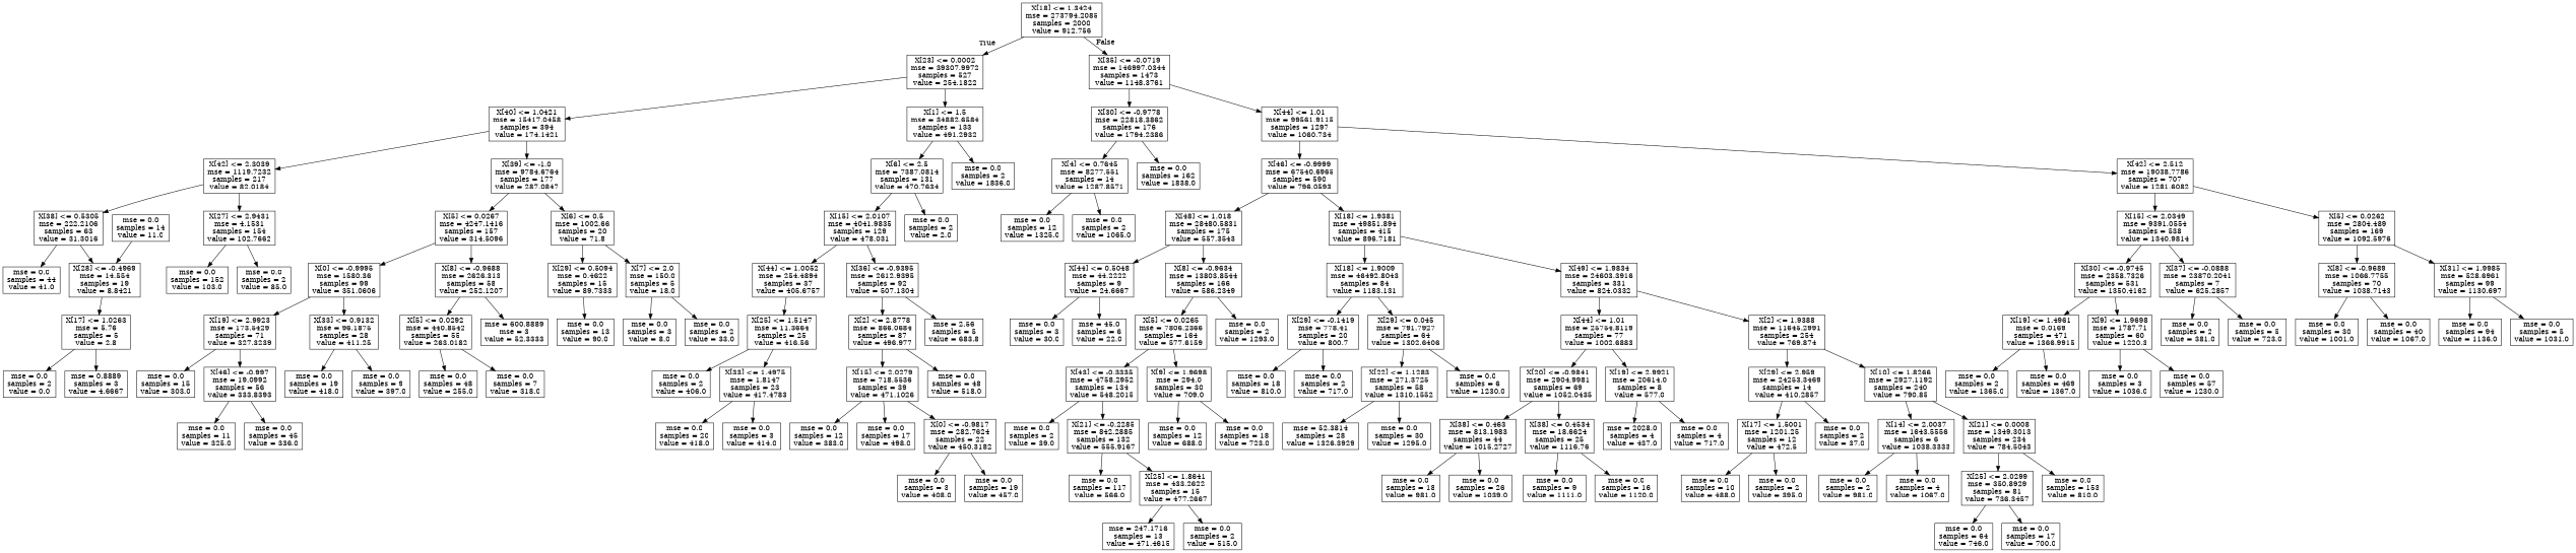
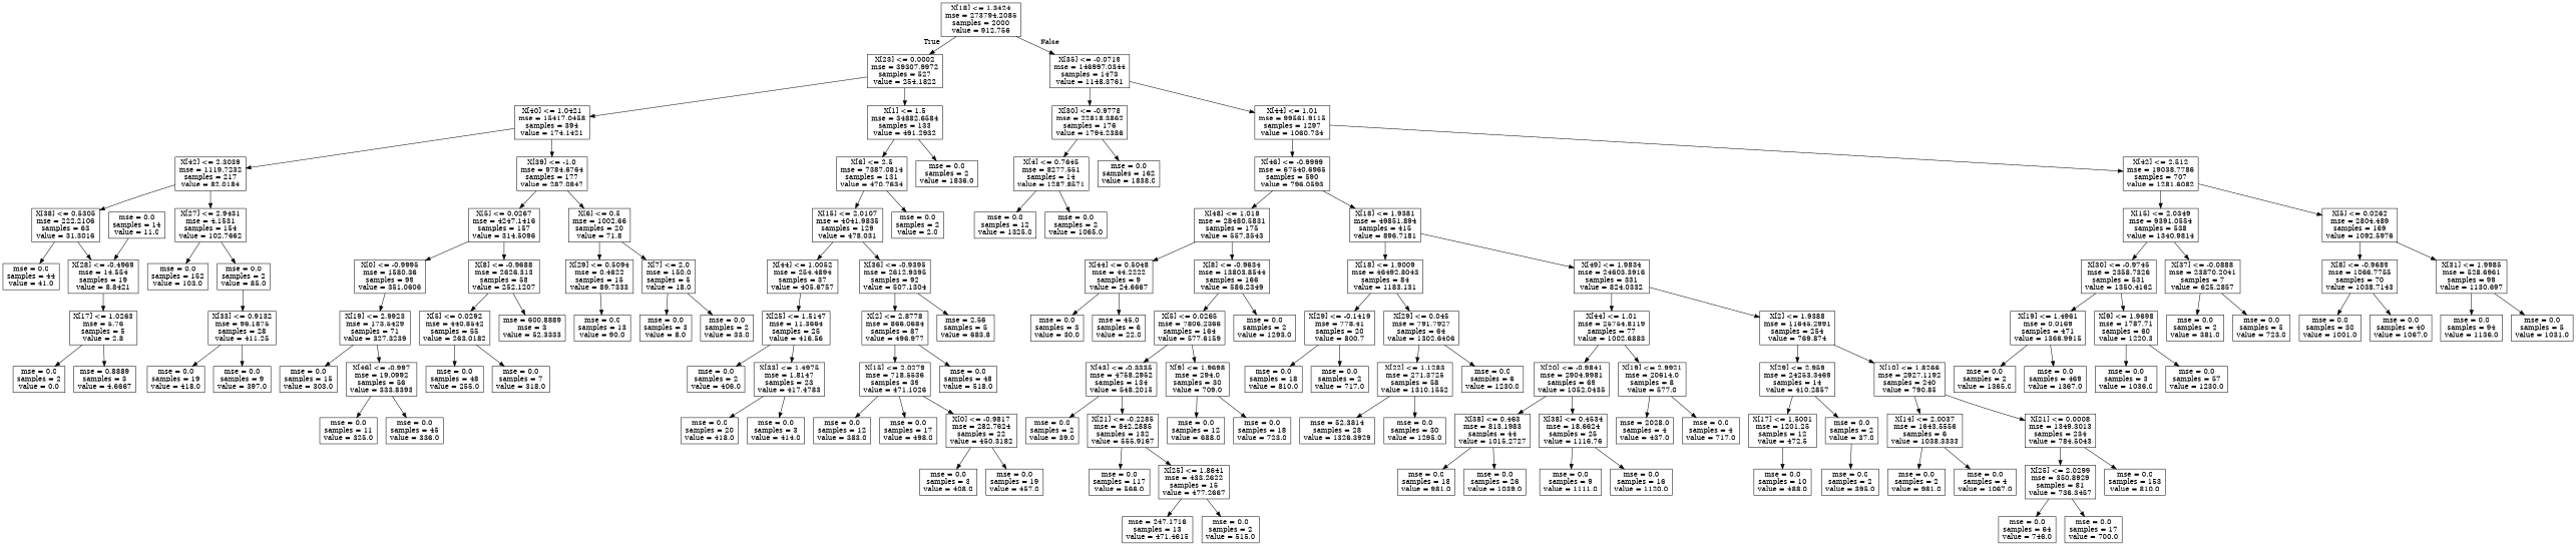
  digraph {
    node [shape=box]
    n1 [label="X[18] <= 1.3424\nmse = 273794.2085\nsamples = 2000\nvalue = 912.756"]
    n2 [label="X[23] <= 0.0002\nmse = 39307.9972\nsamples = 527\nvalue = 254.1822"]
    n3 [label="X[35] <= -0.0719\nmse = 146997.0344\nsamples = 1473\nvalue = 1148.3761"]
    n4 [label="X[40] <= 1.0421\nmse = 15417.0458\nsamples = 394\nvalue = 174.1421"]
    n5 [label="X[1] <= 1.5\nmse = 34882.6584\nsamples = 133\nvalue = 491.2932"]
    n6 [label="X[30] <= -0.9778\nmse = 22818.3862\nsamples = 176\nvalue = 1794.2386"]
    n7 [label="X[44] <= 1.01\nmse = 99561.9115\nsamples = 1297\nvalue = 1060.734"]
    n8 [label="X[42] <= 2.3039\nmse = 1119.7232\nsamples = 217\nvalue = 82.0184"]
    n9 [label="X[39] <= -1.0\nmse = 9784.6764\nsamples = 177\nvalue = 287.0847"]
    n10 [label="X[6] <= 2.5\nmse = 7387.0814\nsamples = 131\nvalue = 470.7634"]
    n11 [label="mse = 0.0\nsamples = 2\nvalue = 1836.0"]
    n12 [label="X[38] <= 0.5305\nmse = 222.2106\nsamples = 63\nvalue = 31.3016"]
    n13 [label="X[27] <= 2.9431\nmse = 4.1531\nsamples = 154\nvalue = 102.7662"]
    n14 [label="X[5] <= 0.0267\nmse = 4247.1416\nsamples = 157\nvalue = 314.5096"]
    n15 [label="X[6] <= 0.5\nmse = 1002.66\nsamples = 20\nvalue = 71.8"]
    n16 [label="mse = 0.0\nsamples = 44\nvalue = 41.0"]
    n17 [label="X[28] <= -0.4969\nmse = 14.554\nsamples = 19\nvalue = 8.8421"]
    n18 [label="mse = 0.0\nsamples = 152\nvalue = 103.0"]
    n19 [label="mse = 0.0\nsamples = 2\nvalue = 85.0"]
    n20 [label="X[17] <= 1.0263\nmse = 5.76\nsamples = 5\nvalue = 2.8"]
    n21 [label="mse = 0.0\nsamples = 2\nvalue = 0.0"]
    n22 [label="mse = 0.8889\nsamples = 3\nvalue = 4.6667"]
    n23 [label="mse = 0.0\nsamples = 14\nvalue = 11.0"]
    n24 [label="X[0] <= -0.9995\nmse = 1580.36\nsamples = 99\nvalue = 351.0606"]
    n25 [label="X[8] <= -0.9688\nmse = 2626.313\nsamples = 58\nvalue = 252.1207"]
    n26 [label="X[29] <= 0.5094\nmse = 0.4622\nsamples = 15\nvalue = 89.7333"]
    n27 [label="X[7] <= 2.0\nmse = 150.0\nsamples = 5\nvalue = 18.0"]
    n28 [label="X[19] <= 2.9923\nmse = 173.5429\nsamples = 71\nvalue = 327.3239"]
    n29 [label="X[33] <= 0.9132\nmse = 96.1875\nsamples = 28\nvalue = 411.25"]
    n30 [label="X[5] <= 0.0292\nmse = 440.8542\nsamples = 55\nvalue = 263.0182"]
    n31 [label="mse = 600.8889\nmse = 3\nvalue = 52.3333"]
    n32 [label="mse = 0.0\nsamples = 15\nvalue = 303.0"]
    n33 [label="X[46] <= -0.997\nmse = 19.0992\nsamples = 56\nvalue = 333.8393"]
    n34 [label="mse = 0.0\nsamples = 19\nvalue = 418.0"]
    n35 [label="mse = 0.0\nsamples = 9\nvalue = 397.0"]
    n36 [label="mse = 0.0\nsamples = 11\nvalue = 325.0"]
    n37 [label="mse = 0.0\nsamples = 45\nvalue = 336.0"]
    n38 [label="mse = 0.0\nsamples = 48\nvalue = 255.0"]
    n39 [label="mse = 0.0\nsamples = 7\nvalue = 318.0"]
    n40 [label="mse = 0.0\nsamples = 13\nvalue = 90.0"]
    n41 [label="mse = 0.0\nsamples = 3\nvalue = 8.0"]
    n42 [label="mse = 0.0\nsamples = 2\nvalue = 33.0"]
    n43 [label="X[15] <= 2.0107\nmse = 4041.9835\nsamples = 129\nvalue = 478.031"]
    n44 [label="mse = 0.0\nsamples = 2\nvalue = 2.0"]
    n45 [label="X[44] <= 1.0052\nmse = 254.4894\nsamples = 37\nvalue = 405.6757"]
    n46 [label="X[36] <= -0.9395\nmse = 2612.9395\nsamples = 92\nvalue = 507.1304"]
    n47 [label="X[25] <= 1.5147\nmse = 11.3664\nsamples = 25\nvalue = 416.56"]
    n48 [label="X[2] <= 2.8778\nmse = 866.0684\nsamples = 87\nvalue = 496.977"]
    n49 [label="mse = 2.56\nsamples = 5\nvalue = 683.8"]
    n50 [label="mse = 0.0\nsamples = 2\nvalue = 406.0"]
    n51 [label="X[33] <= 1.4975\nmse = 1.8147\nsamples = 23\nvalue = 417.4783"]
    n52 [label="mse = 0.0\nsamples = 12\nvalue = 383.0"]
    n53 [label="mse = 0.0\nsamples = 20\nvalue = 418.0"]
    n54 [label="mse = 0.0\nsamples = 3\nvalue = 414.0"]
    n55 [label="X[15] <= 2.0279\nmse = 718.5536\nsamples = 39\nvalue = 471.1026"]
    n56 [label="mse = 0.0\nsamples = 48\nvalue = 518.0"]
    n57 [label="mse = 0.0\nsamples = 17\nvalue = 498.0"]
    n58 [label="X[0] <= -0.9817\nmse = 282.7624\nsamples = 22\nvalue = 450.3182"]
    n59 [label="mse = 0.0\nsamples = 3\nvalue = 408.0"]
    n60 [label="mse = 0.0\nsamples = 19\nvalue = 457.0"]
    n61 [label="X[4] <= 0.7645\nmse = 8277.551\nsamples = 14\nvalue = 1287.8571"]
    n62 [label="mse = 0.0\nsamples = 162\nvalue = 1838.0"]
    n63 [label="X[46] <= -0.9999\nmse = 67540.6965\nsamples = 590\nvalue = 796.0593"]
    n64 [label="X[42] <= 2.512\nmse = 19038.7786\nsamples = 707\nvalue = 1281.6082"]
    n65 [label="mse = 0.0\nsamples = 12\nvalue = 1325.0"]
    n66 [label="mse = 0.0\nsamples = 2\nvalue = 1065.0"]
    n67 [label="X[48] <= 1.018\nmse = 28480.5831\nsamples = 175\nvalue = 557.3543"]
    n68 [label="X[18] <= 1.9381\nmse = 49851.894\nsamples = 415\nvalue = 896.7181"]
    n69 [label="X[15] <= 2.0349\nmse = 9391.0554\nsamples = 538\nvalue = 1340.9814"]
    n70 [label="X[5] <= 0.0262\nmse = 2804.489\nsamples = 169\nvalue = 1092.5976"]
    n71 [label="X[44] <= 0.5048\nmse = 44.2222\nsamples = 9\nvalue = 24.6667"]
    n72 [label="X[8] <= -0.9634\nmse = 13803.8544\nsamples = 166\nvalue = 586.2349"]
    n73 [label="X[18] <= 1.9009\nmse = 46492.8043\nsamples = 84\nvalue = 1183.131"]
    n74 [label="X[49] <= 1.9834\nmse = 24603.3916\nsamples = 331\nvalue = 824.0332"]
    n75 [label="mse = 0.0\nsamples = 3\nvalue = 30.0"]
    n76 [label="mse = 45.0\nsamples = 6\nvalue = 22.0"]
    n77 [label="X[5] <= 0.0265\nmse = 7806.2366\nsamples = 164\nvalue = 577.6159"]
    n78 [label="mse = 0.0\nsamples = 2\nvalue = 1293.0"]
    n79 [label="X[43] <= -0.3335\nmse = 4758.2952\nsamples = 134\nvalue = 548.2015"]
    n80 [label="X[9] <= 1.9698\nmse = 294.0\nsamples = 30\nvalue = 709.0"]
    n81 [label="mse = 0.0\nsamples = 2\nvalue = 39.0"]
    n82 [label="X[21] <= -0.2285\nmse = 842.2885\nsamples = 132\nvalue = 555.9167"]
    n83 [label="mse = 0.0\nsamples = 12\nvalue = 688.0"]
    n84 [label="mse = 0.0\nsamples = 18\nvalue = 723.0"]
    n85 [label="mse = 0.0\nsamples = 117\nvalue = 566.0"]
    n86 [label="X[25] <= 1.8641\nmse = 433.2622\nsamples = 15\nvalue = 477.2667"]
    n87 [label="mse = 247.1716\nsamples = 13\nvalue = 471.4615"]
    n88 [label="mse = 0.0\nsamples = 2\nvalue = 515.0"]
    n89 [label="X[29] <= -0.1419\nmse = 778.41\nsamples = 20\nvalue = 800.7"]
    n90 [label="X[29] <= 0.045\nmse = 791.7927\nsamples = 64\nvalue = 1302.6406"]
    n91 [label="X[44] <= 1.01\nmse = 25754.8119\nsamples = 77\nvalue = 1002.6883"]
    n92 [label="X[2] <= 1.9388\nmse = 11645.2991\nsamples = 254\nvalue = 769.874"]
    n93 [label="mse = 0.0\nsamples = 18\nvalue = 810.0"]
    n94 [label="mse = 0.0\nsamples = 2\nvalue = 717.0"]
    n95 [label="X[22] <= 1.1283\nmse = 271.3725\nsamples = 58\nvalue = 1310.1552"]
    n96 [label="mse = 0.0\nsamples = 6\nvalue = 1230.0"]
    n97 [label="mse = 52.3814\nsamples = 28\nvalue = 1326.3929"]
    n98 [label="mse = 0.0\nsamples = 30\nvalue = 1295.0"]
    n99 [label="X[20] <= -0.9841\nmse = 2904.9981\nsamples = 69\nvalue = 1052.0435"]
    n100 [label="X[19] <= 2.9921\nmse = 20614.0\nsamples = 8\nvalue = 577.0"]
    n101 [label="X[29] <= 2.959\nmse = 24253.3469\nsamples = 14\nvalue = 410.2857"]
    n102 [label="X[10] <= 1.8266\nmse = 2927.1192\nsamples = 240\nvalue = 790.85"]
    n103 [label="X[38] <= 0.463\nmse = 813.1983\nsamples = 44\nvalue = 1015.2727"]
    n104 [label="X[38] <= 0.4534\nmse = 18.6624\nsamples = 25\nvalue = 1116.76"]
    n105 [label="mse = 2028.0\nsamples = 4\nvalue = 437.0"]
    n106 [label="mse = 0.0\nsamples = 4\nvalue = 717.0"]
    n107 [label="mse = 0.0\nsamples = 18\nvalue = 981.0"]
    n108 [label="mse = 0.0\nsamples = 26\nvalue = 1039.0"]
    n109 [label="mse = 0.0\nsamples = 9\nvalue = 1111.0"]
    n110 [label="mse = 0.0\nsamples = 16\nvalue = 1120.0"]
    n111 [label="X[17] <= 1.5001\nmse = 1201.25\nsamples = 12\nvalue = 472.5"]
    n112 [label="mse = 0.0\nsamples = 2\nvalue = 37.0"]
    n113 [label="X[14] <= 2.0037\nmse = 1643.5556\nsamples = 6\nvalue = 1038.3333"]
    n114 [label="X[21] <= 0.0008\nmse = 1349.3013\nsamples = 234\nvalue = 784.5043"]
    n115 [label="mse = 0.0\nsamples = 10\nvalue = 488.0"]
    n116 [label="mse = 0.0\nsamples = 2\nvalue = 395.0"]
    n117 [label="mse = 0.0\nsamples = 2\nvalue = 981.0"]
    n118 [label="mse = 0.0\nsamples = 4\nvalue = 1067.0"]
    n119 [label="X[25] <= 2.0299\nmse = 350.8929\nsamples = 81\nvalue = 736.3457"]
    n120 [label="mse = 0.0\nsamples = 153\nvalue = 810.0"]
    n121 [label="mse = 0.0\nsamples = 64\nvalue = 746.0"]
    n122 [label="mse = 0.0\nsamples = 17\nvalue = 700.0"]
    n123 [label="X[30] <= -0.9745\nmse = 2358.7326\nsamples = 531\nvalue = 1350.4162"]
    n124 [label="X[37] <= -0.0888\nmse = 23870.2041\nsamples = 7\nvalue = 625.2857"]
    n125 [label="X[8] <= -0.9689\nmse = 1066.7755\nsamples = 70\nvalue = 1038.7143"]
    n126 [label="X[31] <= 1.9985\nmse = 528.6961\nsamples = 99\nvalue = 1130.697"]
    n127 [label="X[19] <= 1.4961\nmse = 0.0169\nsamples = 471\nvalue = 1366.9915"]
    n128 [label="X[9] <= 1.9698\nmse = 1787.71\nsamples = 60\nvalue = 1220.3"]
    n129 [label="mse = 0.0\nsamples = 2\nvalue = 381.0"]
    n130 [label="mse = 0.0\nsamples = 5\nvalue = 723.0"]
    n131 [label="mse = 0.0\nsamples = 2\nvalue = 1365.0"]
    n132 [label="mse = 0.0\nsamples = 469\nvalue = 1367.0"]
    n133 [label="mse = 0.0\nsamples = 3\nvalue = 1036.0"]
    n134 [label="mse = 0.0\nsamples = 57\nvalue = 1230.0"]
    n135 [label="mse = 0.0\nsamples = 30\nvalue = 1001.0"]
    n136 [label="mse = 0.0\nsamples = 40\nvalue = 1067.0"]
    n137 [label="mse = 0.0\nsamples = 94\nvalue = 1136.0"]
    n138 [label="mse = 0.0\nsamples = 5\nvalue = 1031.0"]
    n1 -> n2 [headlabel=True labelangle=45 labeldistance=2.5]
    n1 -> n3 [headlabel=False labelangle=-45 labeldistance=2.5]
    n2 -> n4
    n2 -> n5
    n3 -> n6
    n3 -> n7
    n4 -> n8
    n4 -> n9
    n5 -> n10
    n5 -> n11
    n6 -> n61
    n6 -> n62
    n7 -> n63
    n7 -> n64
    n8 -> n12
    n8 -> n13
    n9 -> n14
    n9 -> n15
    n10 -> n43
    n10 -> n44
    n12 -> n16
    n12 -> n17
    n13 -> n18
    n13 -> n19
    n14 -> n24
    n14 -> n25
    n15 -> n26
    n15 -> n27
    n17 -> n20
    n20 -> n21
    n20 -> n22
    n23 -> n17
    n24 -> n28
-   n24 -> n29
+   n19 -> n29
    n25 -> n30
    n25 -> n31
    n26 -> n40
    n27 -> n41
    n27 -> n42
    n28 -> n32
    n28 -> n33
    n29 -> n34
    n29 -> n35
    n30 -> n38
    n30 -> n39
    n33 -> n36
    n33 -> n37
    n43 -> n45
    n43 -> n46
    n45 -> n47
    n46 -> n48
    n46 -> n49
    n47 -> n50
    n47 -> n51
    n48 -> n55
    n48 -> n56
    n51 -> n53
    n51 -> n54
    n55 -> n52
    n55 -> n57
    n55 -> n58
    n58 -> n59
    n58 -> n60
    n61 -> n65
    n61 -> n66
    n63 -> n67
    n63 -> n68
    n64 -> n69
    n64 -> n70
    n67 -> n71
    n67 -> n72
    n68 -> n73
    n68 -> n74
    n69 -> n123
    n69 -> n124
    n70 -> n125
    n70 -> n126
    n71 -> n75
    n71 -> n76
    n72 -> n77
    n72 -> n78
    n73 -> n89
    n73 -> n90
    n74 -> n91
    n74 -> n92
    n77 -> n79
    n77 -> n80
    n79 -> n81
    n79 -> n82
    n80 -> n83
    n80 -> n84
    n82 -> n85
    n82 -> n86
    n86 -> n87
    n86 -> n88
    n89 -> n93
    n89 -> n94
    n90 -> n95
    n90 -> n96
    n91 -> n99
    n91 -> n100
    n92 -> n101
    n92 -> n102
    n95 -> n97
    n95 -> n98
    n99 -> n103
    n99 -> n104
    n100 -> n105
    n100 -> n106
    n101 -> n111
    n101 -> n112
    n102 -> n113
    n102 -> n114
    n103 -> n107
    n103 -> n108
    n104 -> n109
    n104 -> n110
    n111 -> n115
-   n111 -> n116
+   n112 -> n116
    n113 -> n117
    n113 -> n118
    n114 -> n119
    n114 -> n120
    n119 -> n121
    n119 -> n122
    n123 -> n127
    n123 -> n128
    n124 -> n129
    n124 -> n130
    n125 -> n135
    n125 -> n136
    n126 -> n137
    n126 -> n138
    n127 -> n131
    n127 -> n132
    n128 -> n133
    n128 -> n134
  }
